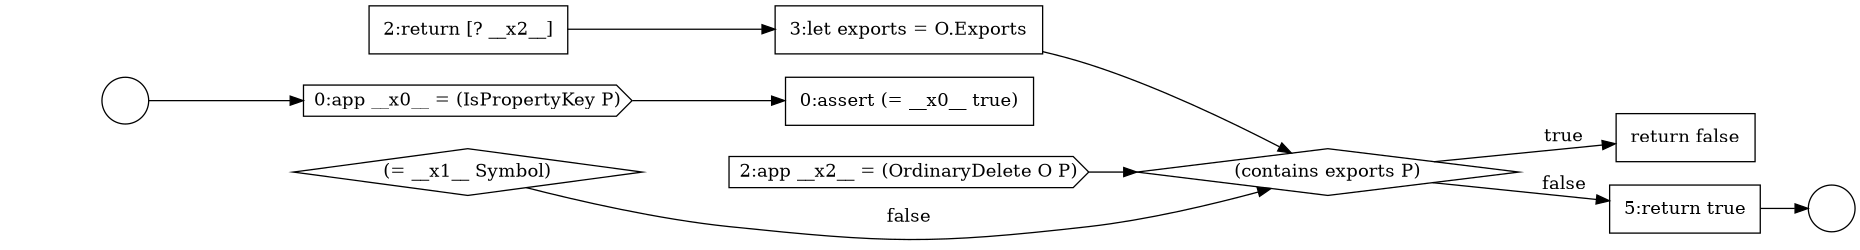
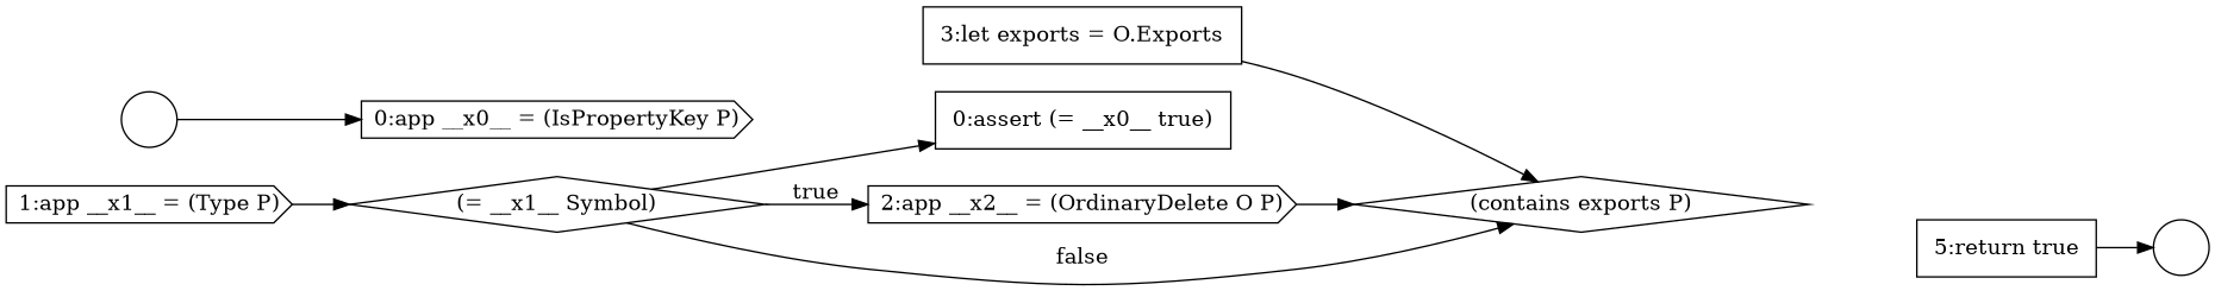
  digraph {
    rankdir=LR
    node [color=black fillcolor=white shape=none style=filled]
    edge [color=black]
    n1 [label=<<font color="black">2:app __x2__ = (OrdinaryDelete O P)</font>> shape=cds]
    n2 [label=<<font color="black">(contains exports P)</font>> shape=diamond]
-   n3 [label=<<font color="black">     <table border="0" cellborder="1" cellspacing="0" cellpadding="10">       <tr><td align="left">2:return [? __x2__]</td></tr>     </table>   </font>> margin=0]
    n4 [label=<<font color="black">     <table border="0" cellborder="1" cellspacing="0" cellpadding="10">       <tr><td align="left">3:let exports = O.Exports</td></tr>     </table>   </font>> margin=0]
-   n5 [label=<<font color="black">     <table border="0" cellborder="1" cellspacing="0" cellpadding="10">       <tr><td align="left">return false</td></tr>     </table>   </font>> margin=0]
    n6 [label=<<font color="black">     <table border="0" cellborder="1" cellspacing="0" cellpadding="10">       <tr><td align="left">5:return true</td></tr>     </table>   </font>> margin=0]
    n7 [label=" " shape=circle]
    n8 [label=<<font color="black">(= __x1__ Symbol)</font>> shape=diamond]
    n9 [label=" " shape=circle]
    n10 [label=<<font color="black">0:app __x0__ = (IsPropertyKey P)</font>> shape=cds]
    n11 [label=<<font color="black">     <table border="0" cellborder="1" cellspacing="0" cellpadding="10">       <tr><td align="left">0:assert (= __x0__ true)</td></tr>     </table>   </font>> margin=0]
+   n12 [label=<<font color="black">1:app __x1__ = (Type P)</font>> shape=cds]
    n1 -> n2
-   n2 -> n5 [label=<<font color="black">true</font>>]
-   n2 -> n6 [label=<<font color="black">false</font>>]
-   n3 -> n4
    n4 -> n2
    n6 -> n7
+   n8 -> n1 [label=<<font color="black">true</font>>]
    n8 -> n2 [label=<<font color="black">false</font>>]
    n9 -> n10
-   n10 -> n11
+   n8 -> n11
+   n12 -> n8
  }
